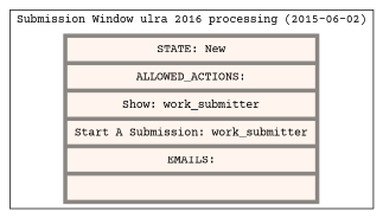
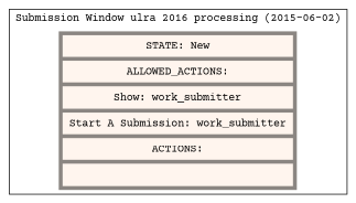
  digraph {
    compound=true
    fontname="Courier Prime"
-   n1 [color=seashell4 fillcolor=seashell1 label="{ STATE: New | ALLOWED_ACTIONS: | Show: work_submitter | Start A Submission: work_submitter | EMAILS: |  }" margin="0.15, 0.125" penwidth=5 shape=record style=filled fontname="Courier Prime"]
+   n1 [color=seashell4 fillcolor=seashell1 label="{ STATE: New | ALLOWED_ACTIONS: | Show: work_submitter | Start A Submission: work_submitter | ACTIONS: |  }" margin="0.15, 0.125" penwidth=5 shape=record style=filled fontname="Courier Prime"]
    subgraph cluster_1 {
      label="Submission Window ulra 2016 processing (2015-06-02)"
      subgraph sub_2 {
        label=States
        n1
      }
      subgraph sub_3 {
        label=Actions
      }
    }
  }
